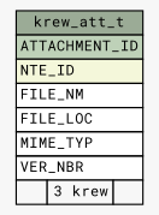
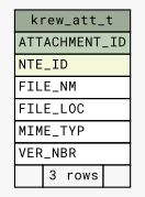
  digraph {
    bgcolor="#f7f7f7"
    fontname="Roboto Mono"
    fontsize=11
    nodesep=0.18
    rankdir=RL
    ranksep=0.46
-   n1 [fontname="Roboto Mono" fontsize=11 label=<     <TABLE BORDER="0" CELLBORDER="1" CELLSPACING="0" BGCOLOR="#ffffff">       <TR><TD COLSPAN="3" BGCOLOR="#9bab96" ALIGN="CENTER">krew_att_t</TD></TR>       <TR><TD PORT="ATTACHMENT_ID" COLSPAN="3" BGCOLOR="#bed1b8" ALIGN="LEFT">ATTACHMENT_ID</TD></TR>       <TR><TD PORT="NTE_ID" COLSPAN="3" BGCOLOR="#f4f7da" ALIGN="LEFT">NTE_ID</TD></TR>       <TR><TD PORT="FILE_NM" COLSPAN="3" ALIGN="LEFT">FILE_NM</TD></TR>       <TR><TD PORT="FILE_LOC" COLSPAN="3" ALIGN="LEFT">FILE_LOC</TD></TR>       <TR><TD PORT="MIME_TYP" COLSPAN="3" ALIGN="LEFT">MIME_TYP</TD></TR>       <TR><TD PORT="VER_NBR" COLSPAN="3" ALIGN="LEFT">VER_NBR</TD></TR>       <TR><TD ALIGN="LEFT" BGCOLOR="#f7f7f7">  </TD><TD ALIGN="RIGHT" BGCOLOR="#f7f7f7">3 krew</TD><TD ALIGN="RIGHT" BGCOLOR="#f7f7f7">  </TD></TR>     </TABLE>> shape=plaintext]
+   n1 [fontname="Roboto Mono" fontsize=11 label=<     <TABLE BORDER="0" CELLBORDER="1" CELLSPACING="0" BGCOLOR="#ffffff">       <TR><TD COLSPAN="3" BGCOLOR="#9bab96" ALIGN="CENTER">krew_att_t</TD></TR>       <TR><TD PORT="ATTACHMENT_ID" COLSPAN="3" BGCOLOR="#bed1b8" ALIGN="LEFT">ATTACHMENT_ID</TD></TR>       <TR><TD PORT="NTE_ID" COLSPAN="3" BGCOLOR="#f4f7da" ALIGN="LEFT">NTE_ID</TD></TR>       <TR><TD PORT="FILE_NM" COLSPAN="3" ALIGN="LEFT">FILE_NM</TD></TR>       <TR><TD PORT="FILE_LOC" COLSPAN="3" ALIGN="LEFT">FILE_LOC</TD></TR>       <TR><TD PORT="MIME_TYP" COLSPAN="3" ALIGN="LEFT">MIME_TYP</TD></TR>       <TR><TD PORT="VER_NBR" COLSPAN="3" ALIGN="LEFT">VER_NBR</TD></TR>       <TR><TD ALIGN="LEFT" BGCOLOR="#f7f7f7">  </TD><TD ALIGN="RIGHT" BGCOLOR="#f7f7f7">3 rows</TD><TD ALIGN="RIGHT" BGCOLOR="#f7f7f7">  </TD></TR>     </TABLE>> shape=plaintext]
  }
